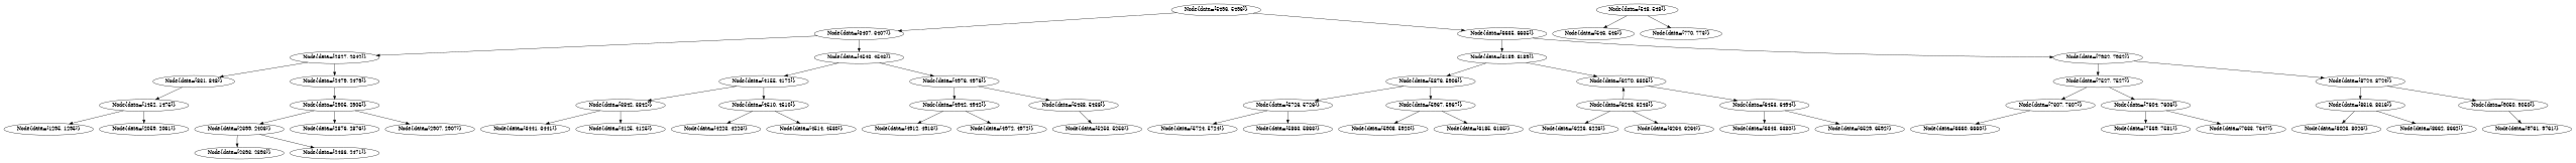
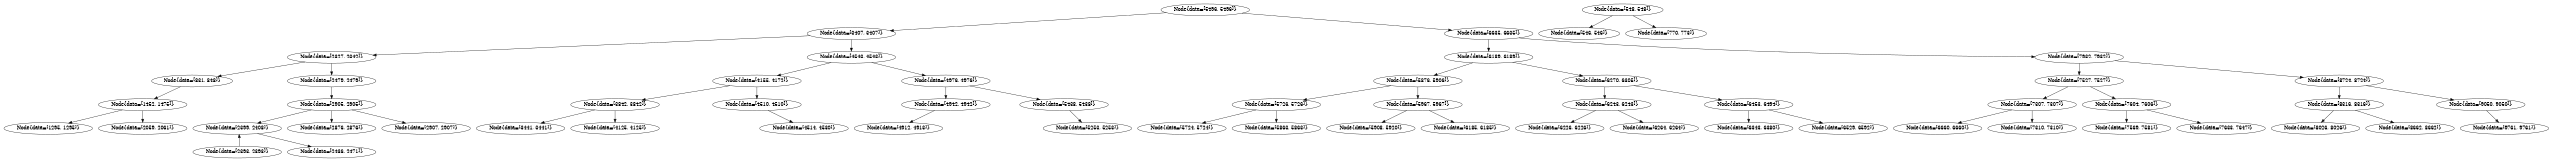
  digraph {
    n1 [label="Node{data=[5496, 5496]}"]
    n2 [label="Node{data=[3407, 3407]}"]
    n3 [label="Node{data=[6635, 6635]}"]
    n4 [label="Node{data=[2327, 2342]}"]
    n5 [label="Node{data=[4543, 4543]}"]
    n6 [label="Node{data=[6189, 6189]}"]
    n7 [label="Node{data=[7932, 7932]}"]
    n8 [label="Node{data=[831, 848]}"]
    n9 [label="Node{data=[2479, 2479]}"]
    n10 [label="Node{data=[4155, 4172]}"]
    n11 [label="Node{data=[4976, 4976]}"]
    n12 [label="Node{data=[1452, 1475]}"]
    n13 [label="Node{data=[2905, 2905]}"]
    n14 [label="Node{data=[548, 548]}"]
    n15 [label="Node{data=[546, 546]}"]
    n16 [label="Node{data=[770, 773]}"]
    n17 [label="Node{data=[1295, 1295]}"]
    n18 [label="Node{data=[2059, 2061]}"]
    n19 [label="Node{data=[2399, 2408]}"]
    n20 [label="Node{data=[2393, 2393]}"]
    n21 [label="Node{data=[2436, 2471]}"]
    n22 [label="Node{data=[2876, 2876]}"]
    n23 [label="Node{data=[2907, 2907]}"]
    n24 [label="Node{data=[3842, 3842]}"]
    n25 [label="Node{data=[4510, 4510]}"]
    n26 [label="Node{data=[4942, 4942]}"]
    n27 [label="Node{data=[5438, 5438]}"]
    n28 [label="Node{data=[3441, 3441]}"]
    n29 [label="Node{data=[4125, 4125]}"]
-   n30 [label="Node{data=[4223, 4223]}"]
    n31 [label="Node{data=[4514, 4530]}"]
    n32 [label="Node{data=[4912, 4913]}"]
-   n33 [label="Node{data=[4972, 4972]}"]
    n34 [label="Node{data=[5253, 5253]}"]
    n35 [label="Node{data=[5876, 5906]}"]
    n36 [label="Node{data=[6270, 6305]}"]
    n37 [label="Node{data=[7527, 7527]}"]
    n38 [label="Node{data=[8724, 8724]}"]
    n39 [label="Node{data=[5726, 5726]}"]
    n40 [label="Node{data=[5967, 5967]}"]
    n41 [label="Node{data=[6243, 6243]}"]
    n42 [label="Node{data=[6453, 6494]}"]
    n43 [label="Node{data=[5724, 5724]}"]
    n44 [label="Node{data=[5863, 5863]}"]
    n45 [label="Node{data=[5908, 5920]}"]
    n46 [label="Node{data=[6185, 6185]}"]
    n47 [label="Node{data=[6226, 6226]}"]
    n48 [label="Node{data=[6264, 6264]}"]
    n49 [label="Node{data=[6343, 6380]}"]
    n50 [label="Node{data=[6529, 6592]}"]
    n51 [label="Node{data=[7307, 7307]}"]
    n52 [label="Node{data=[7604, 7606]}"]
    n53 [label="Node{data=[8316, 8316]}"]
    n54 [label="Node{data=[9050, 9050]}"]
    n55 [label="Node{data=[6660, 6660]}"]
+   n56 [label="Node{data=[7310, 7310]}"]
    n57 [label="Node{data=[7569, 7581]}"]
    n58 [label="Node{data=[7633, 7647]}"]
    n59 [label="Node{data=[8026, 8026]}"]
    n60 [label="Node{data=[8662, 8662]}"]
    n61 [label="Node{data=[9761, 9761]}"]
    n1 -> n2
    n1 -> n3
    n2 -> n4
    n2 -> n5
    n3 -> n6
    n3 -> n7
    n4 -> n8
    n4 -> n9
    n5 -> n10
    n5 -> n11
    n6 -> n35
    n6 -> n36
    n7 -> n37
    n7 -> n38
    n8 -> n12
    n9 -> n13
    n10 -> n24
    n10 -> n25
    n11 -> n26
    n11 -> n27
    n12 -> n17
    n12 -> n18
    n13 -> n19
    n13 -> n22
    n13 -> n23
    n14 -> n15
    n14 -> n16
-   n19 -> n20
+   n20 -> n19
    n19 -> n21
    n24 -> n28
    n24 -> n29
-   n25 -> n30
    n25 -> n31
    n26 -> n32
-   n26 -> n33
    n27 -> n34
    n35 -> n39
    n35 -> n40
-   n41 -> n36
+   n36 -> n41
    n36 -> n42
    n37 -> n51
    n37 -> n52
    n38 -> n53
    n38 -> n54
    n39 -> n43
    n39 -> n44
    n40 -> n45
    n40 -> n46
    n41 -> n47
    n41 -> n48
    n42 -> n49
    n42 -> n50
    n51 -> n55
+   n51 -> n56
    n52 -> n57
    n52 -> n58
    n53 -> n59
    n53 -> n60
    n54 -> n61
  }
